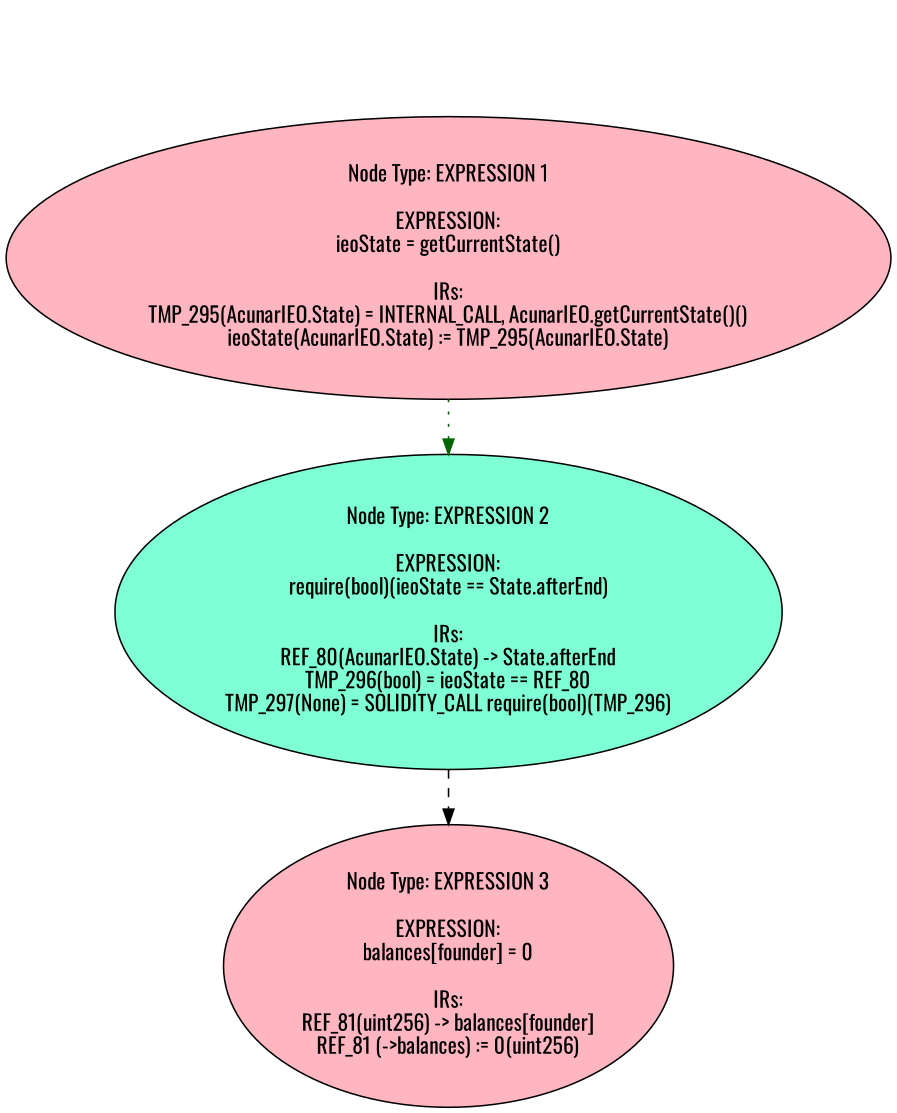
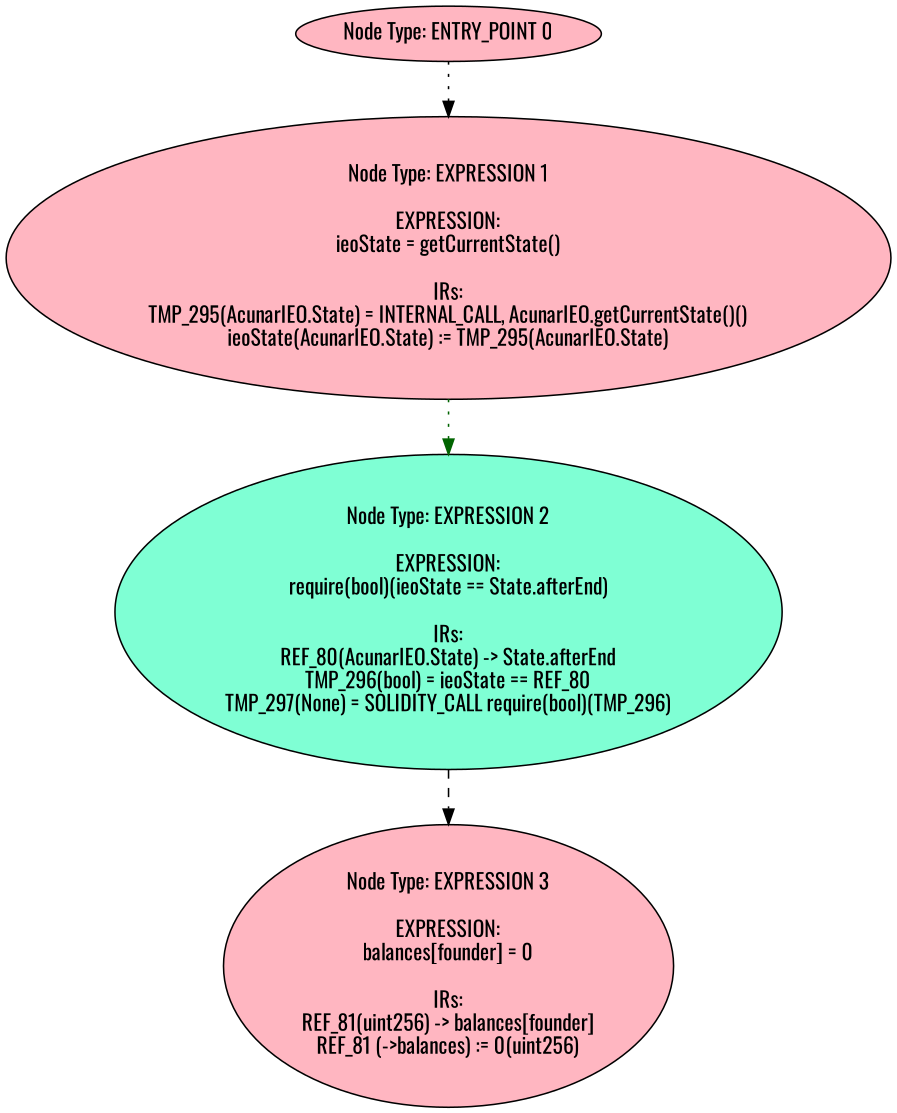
  digraph {
    fontname=Oswald
    node [style=filled fillcolor=lightpink fontname=Oswald]
    edge [color=black style=dotted fontname=Oswald]
+   n1 [label="Node Type: ENTRY_POINT 0\n"]
    n2 [label="Node Type: EXPRESSION 1\n\nEXPRESSION:\nieoState = getCurrentState()\n\nIRs:\nTMP_295(AcunarIEO.State) = INTERNAL_CALL, AcunarIEO.getCurrentState()()\nieoState(AcunarIEO.State) := TMP_295(AcunarIEO.State)"]
    n3 [label="Node Type: EXPRESSION 2\n\nEXPRESSION:\nrequire(bool)(ieoState == State.afterEnd)\n\nIRs:\nREF_80(AcunarIEO.State) -> State.afterEnd\nTMP_296(bool) = ieoState == REF_80\nTMP_297(None) = SOLIDITY_CALL require(bool)(TMP_296)" fillcolor=aquamarine]
    n4 [label="Node Type: EXPRESSION 3\n\nEXPRESSION:\nbalances[founder] = 0\n\nIRs:\nREF_81(uint256) -> balances[founder]\nREF_81 (->balances) := 0(uint256)"]
+   n1 -> n2
    n2 -> n3 [color=darkgreen]
    n3 -> n4 [style=dashed]
  }
